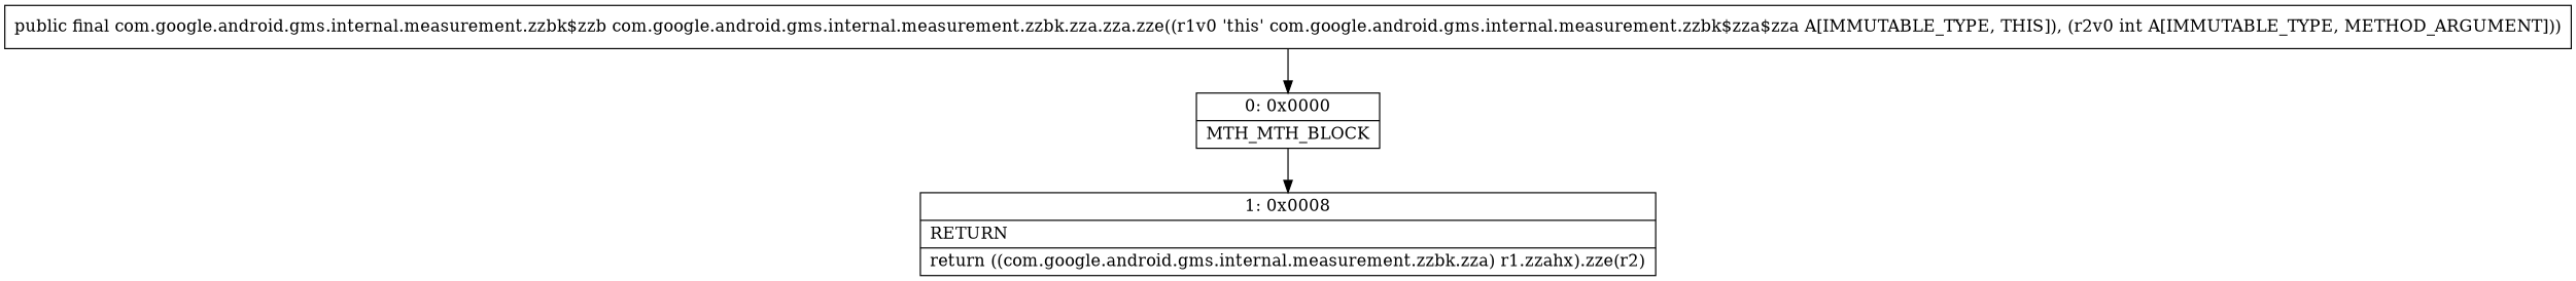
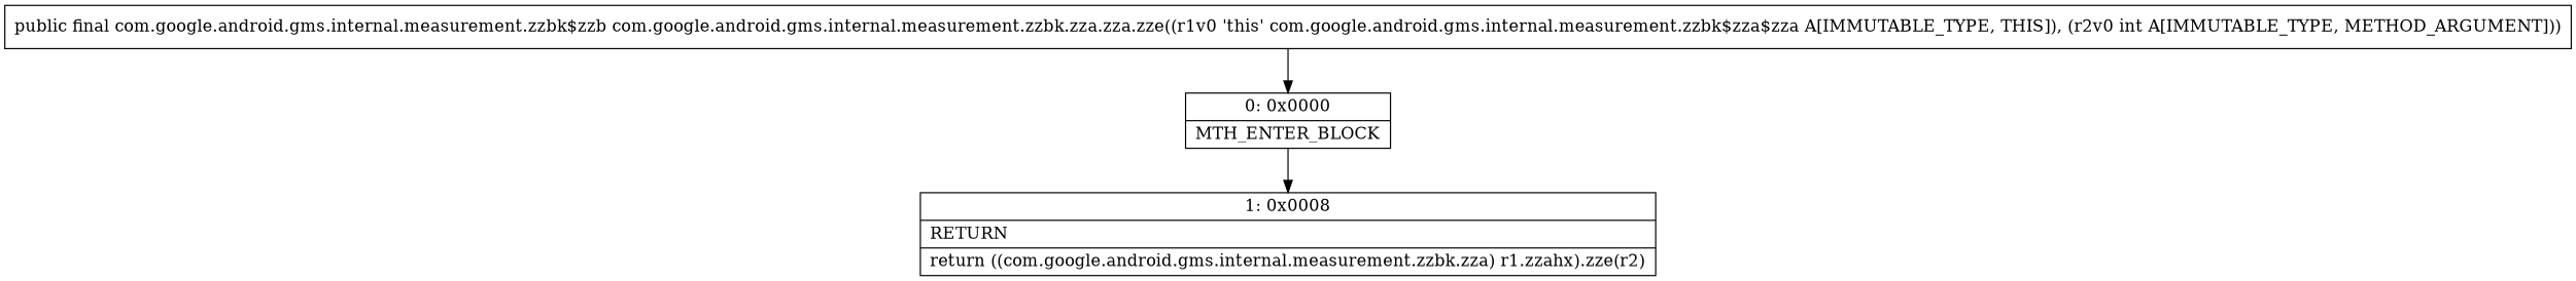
  digraph {
    node [shape=record]
-   n1 [label="{0\:\ 0x0000|MTH_MTH_BLOCK\l}"]
+   n1 [label="{0\:\ 0x0000|MTH_ENTER_BLOCK\l}"]
    n2 [label="{1\:\ 0x0008|RETURN\l|return ((com.google.android.gms.internal.measurement.zzbk.zza) r1.zzahx).zze(r2)\l}"]
    n3 [label="{public final com.google.android.gms.internal.measurement.zzbk$zzb com.google.android.gms.internal.measurement.zzbk.zza.zza.zze((r1v0 'this' com.google.android.gms.internal.measurement.zzbk$zza$zza A[IMMUTABLE_TYPE, THIS]), (r2v0 int A[IMMUTABLE_TYPE, METHOD_ARGUMENT])) }"]
    n1 -> n2
    n3 -> n1
  }
